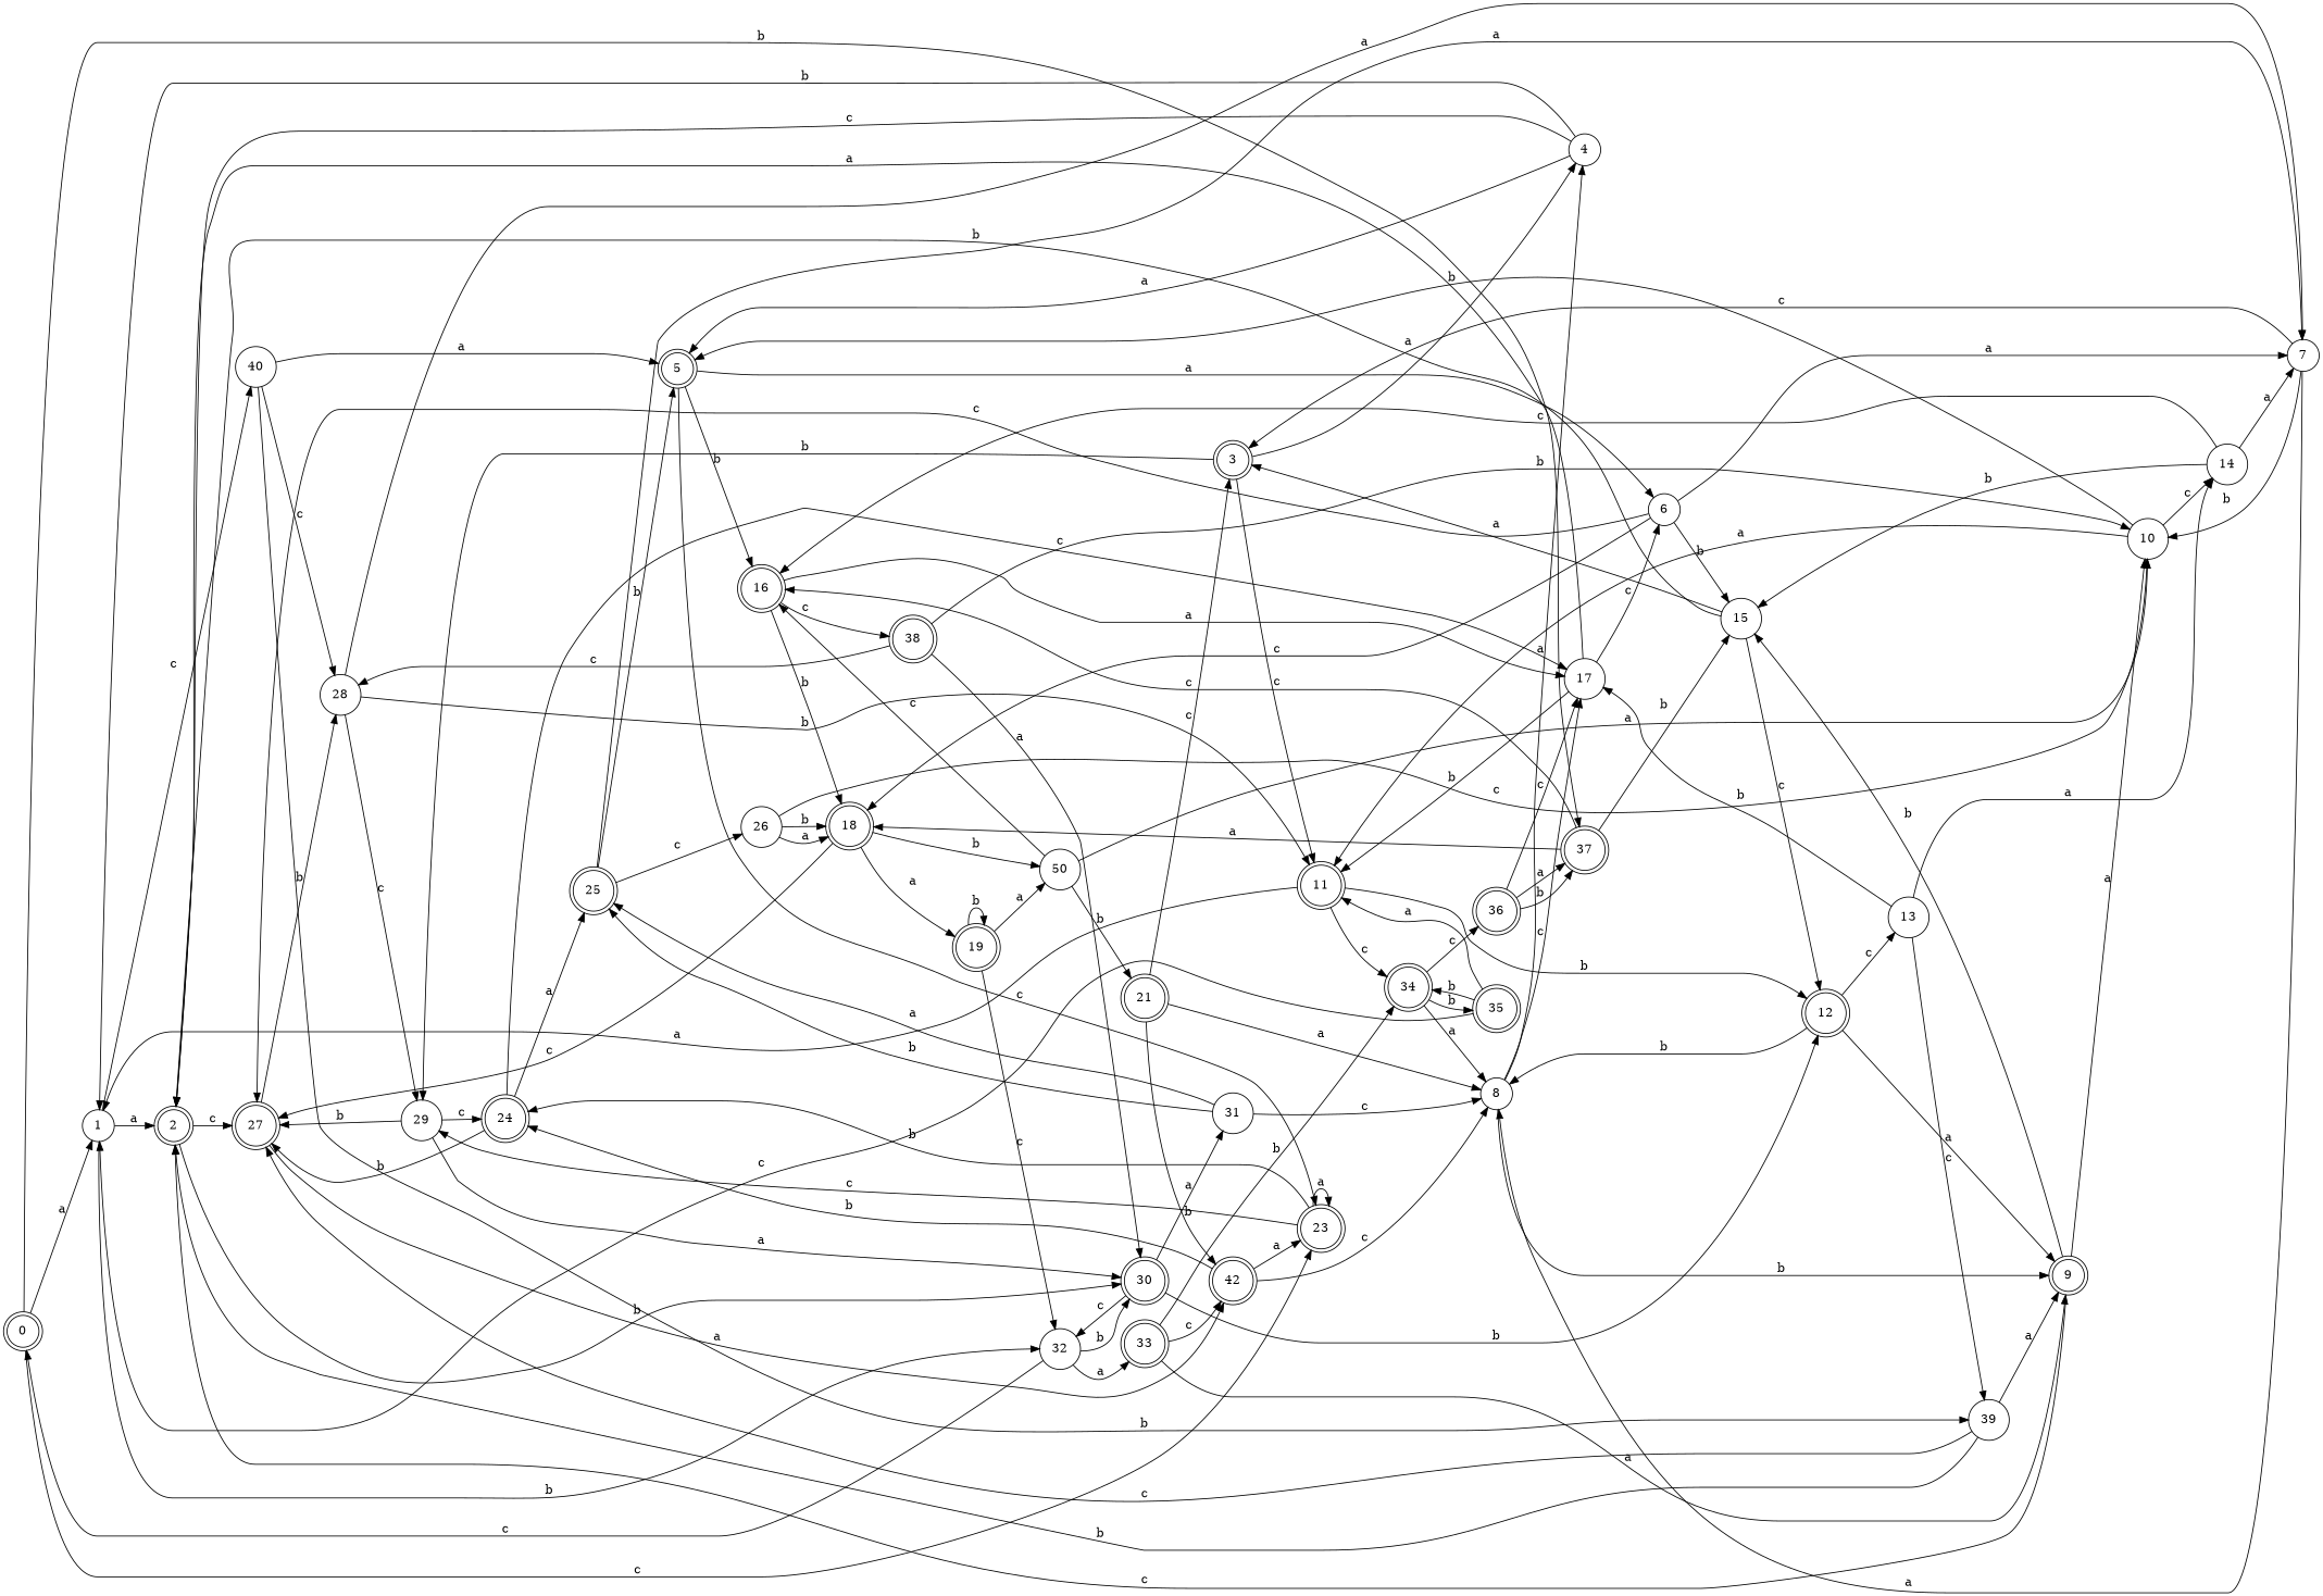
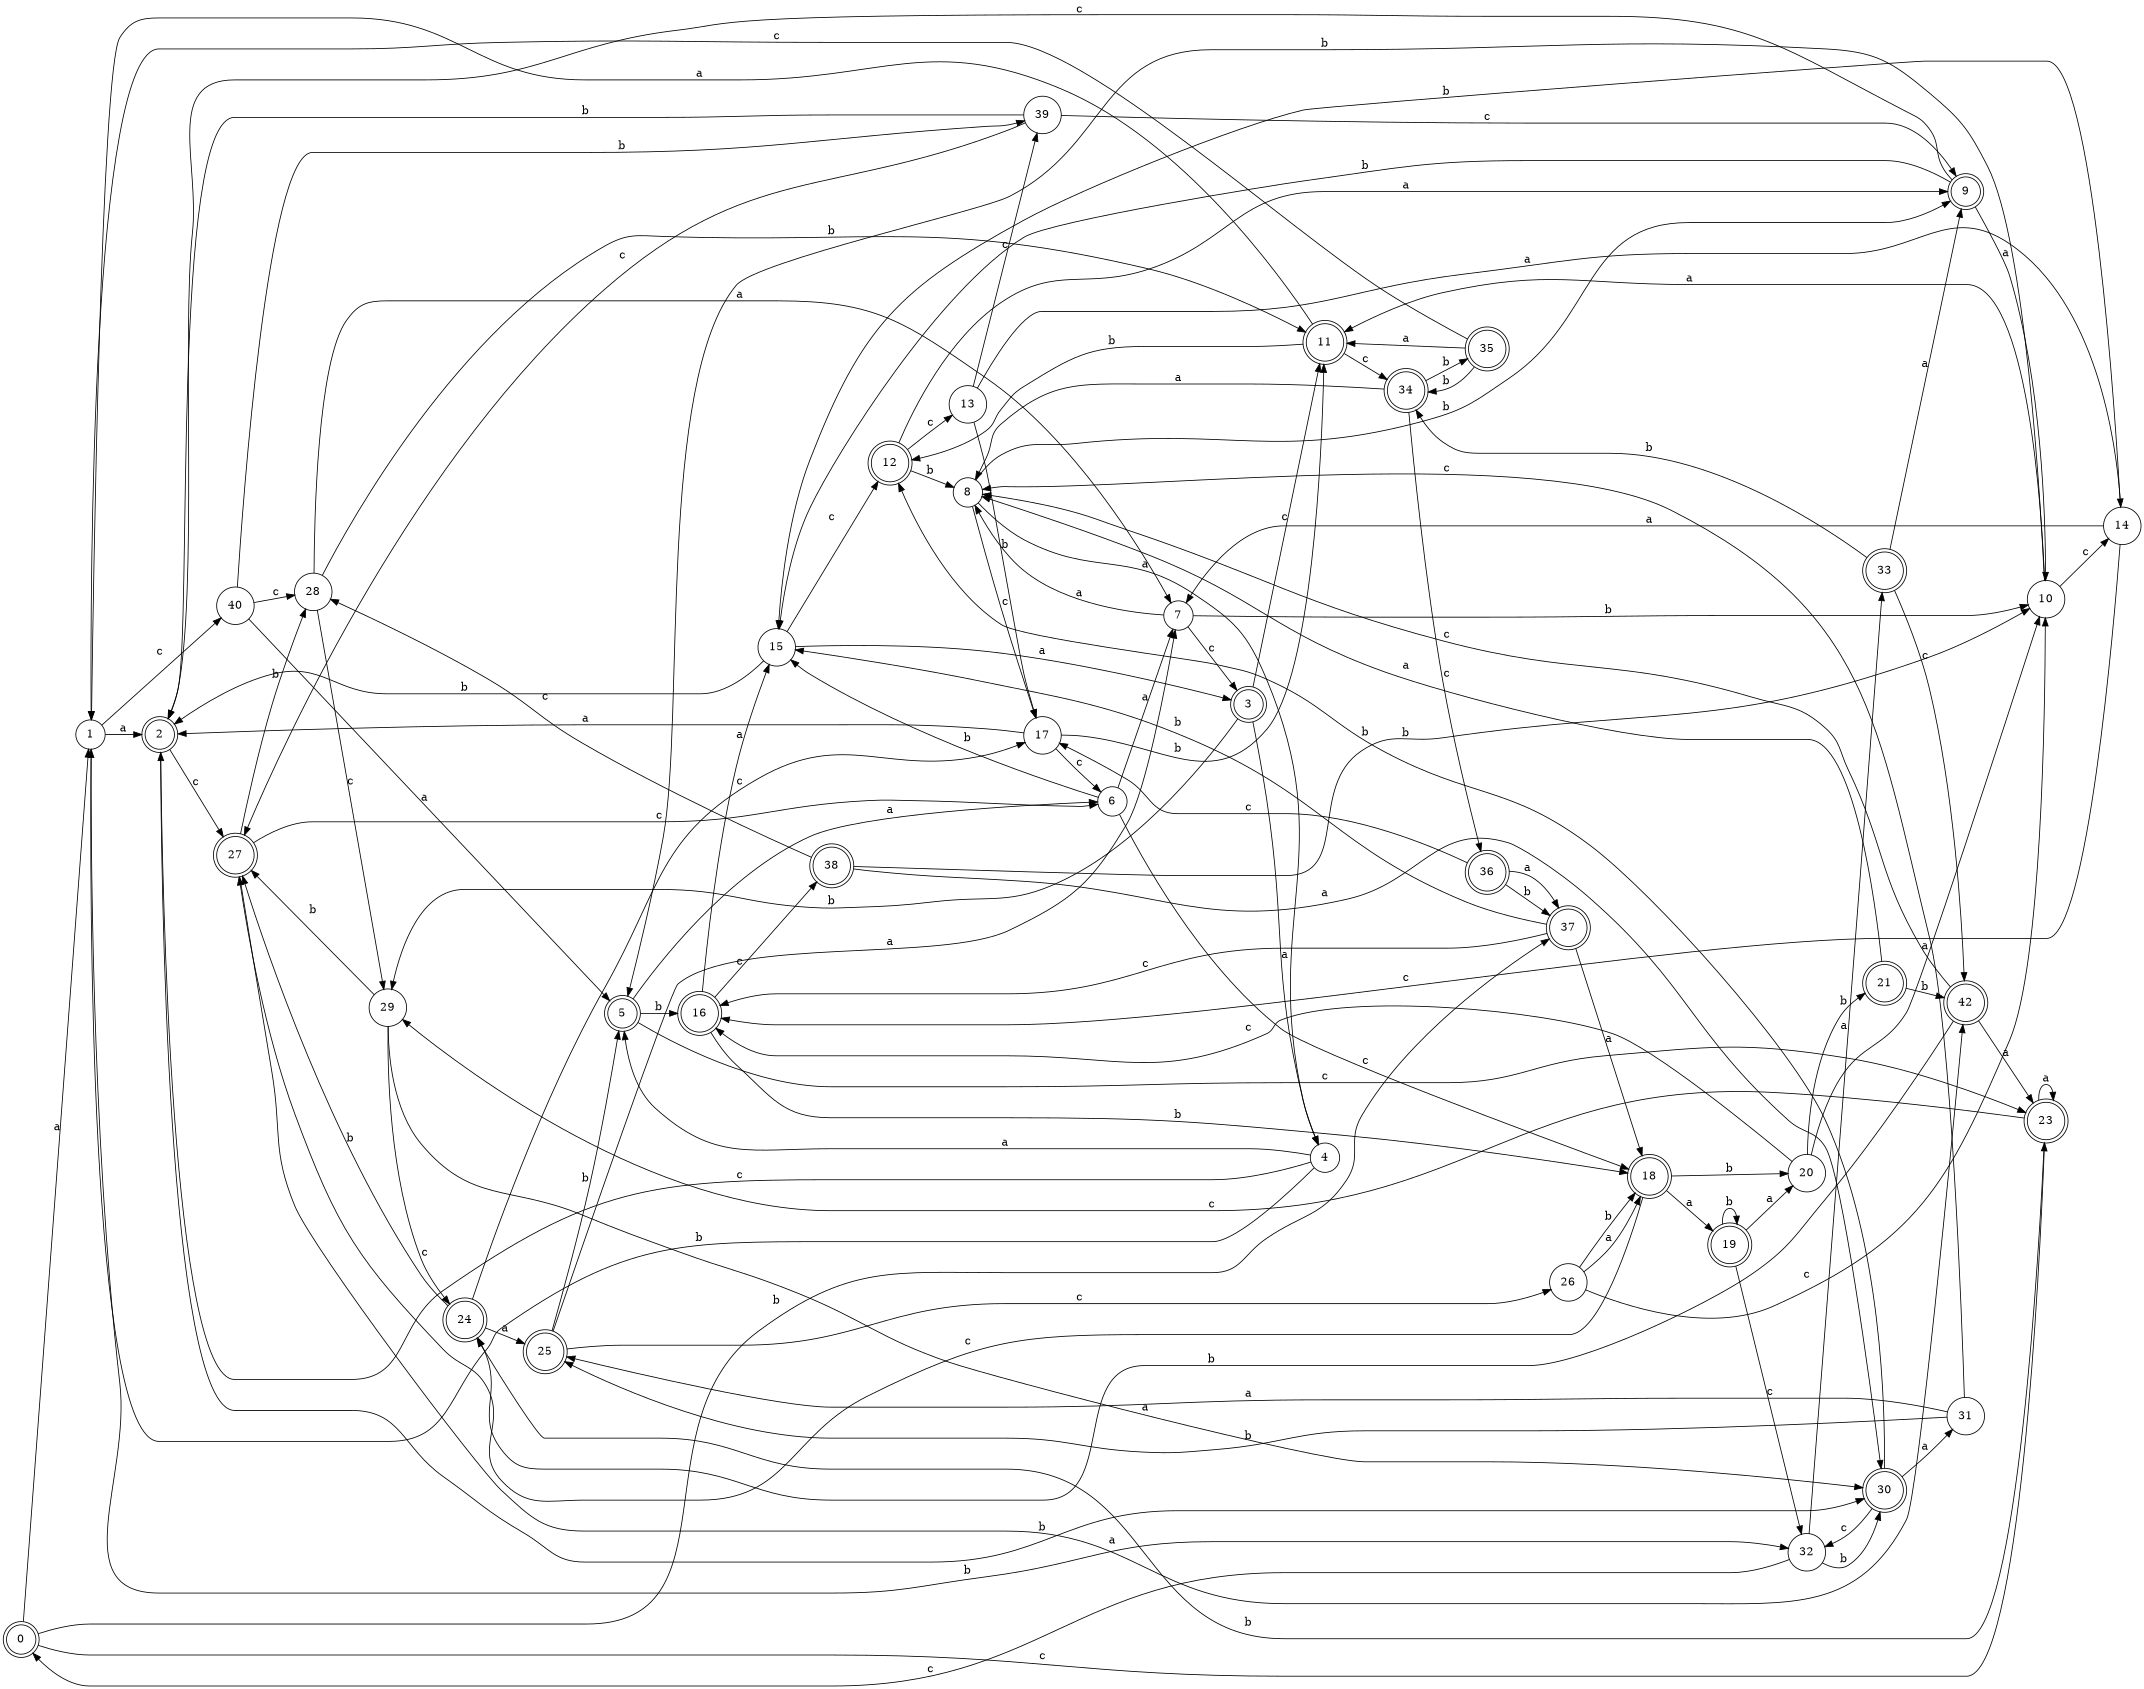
  digraph {
    rankdir=LR
    node [color=black fillcolor=white shape=doublecircle style="rounded,filled"]
    n1 [label=0]
    n2 [label=1 shape=circle style=filled]
    n3 [label=23]
    n4 [label=37]
    n5 [label=2]
    n6 [label=32 shape=circle style=filled]
    n7 [label=40 shape=circle style=filled]
    n8 [label=29 shape=circle style=filled]
    n9 [label=24]
    n10 [label=16]
    n11 [label=15 shape=circle style=filled]
    n12 [label=18]
    n13 [label=27]
    n14 [label=30]
    n15 [label=33]
    n16 [label=5]
    n17 [label=39 shape=circle style=filled]
    n18 [label=28 shape=circle style=filled]
    n19 [label=3]
    n20 [label=4 shape=circle style=filled]
    n21 [label=11]
    n22 [label=6 shape=circle style=filled]
    n23 [label=42]
    n24 [label=12]
    n25 [label=31 shape=circle style=filled]
    n26 [label=34]
    n27 [label=7 shape=circle style=filled]
    n28 [label=17 shape=circle style=filled]
    n29 [label=38]
    n30 [label=8 shape=circle style=filled]
    n31 [label=10 shape=circle style=filled]
    n32 [label=19]
-   n33 [label=50 shape=circle style=filled]
+   n33 [label=20 shape=circle style=filled]
    n34 [label=9]
    n35 [label=14 shape=circle style=filled]
    n36 [label=13 shape=circle style=filled]
    n37 [label=35]
    n38 [label=36]
    n39 [label=21]
    n40 [label=25]
    n41 [label=26 shape=circle style=filled]
    n1 -> n2 [label=a]
    n1 -> n3 [label=c]
    n1 -> n4 [label=b]
    n2 -> n5 [label=a]
    n2 -> n6 [label=b]
    n2 -> n7 [label=c]
    n3 -> n3 [label=a]
    n3 -> n8 [label=c]
    n3 -> n9 [label=b]
    n4 -> n10 [label=c]
    n4 -> n11 [label=b]
    n4 -> n12 [label=a]
    n5 -> n13 [label=c]
    n5 -> n14 [label=b]
    n6 -> n1 [label=c]
    n6 -> n14 [label=b]
    n6 -> n15 [label=a]
    n7 -> n16 [label=a]
    n7 -> n17 [label=b]
    n7 -> n18 [label=c]
    n8 -> n9 [label=c]
    n8 -> n13 [label=b]
    n8 -> n14 [label=a]
    n9 -> n13 [label=b]
    n9 -> n28 [label=c]
    n9 -> n40 [label=a]
    n10 -> n12 [label=b]
-   n10 -> n28 [label=a]
+   n10 -> n11 [label=a]
    n10 -> n29 [label=c]
    n11 -> n5 [label=b]
    n11 -> n19 [label=a]
    n11 -> n24 [label=c]
    n12 -> n13 [label=c]
    n12 -> n32 [label=a]
    n12 -> n33 [label=b]
    n13 -> n18 [label=b]
-   n22 -> n13 [label=c]
+   n13 -> n22 [label=c]
    n13 -> n23 [label=a]
    n14 -> n6 [label=c]
    n14 -> n24 [label=b]
    n14 -> n25 [label=a]
    n15 -> n23 [label=c]
    n15 -> n26 [label=b]
    n15 -> n34 [label=a]
    n16 -> n3 [label=c]
    n16 -> n10 [label=b]
    n16 -> n22 [label=a]
    n17 -> n5 [label=b]
    n17 -> n13 [label=c]
-   n17 -> n34 [label=a]
+   n17 -> n34 [label=c]
    n18 -> n8 [label=c]
    n18 -> n21 [label=b]
    n18 -> n27 [label=a]
    n19 -> n8 [label=b]
    n19 -> n20 [label=a]
    n19 -> n21 [label=c]
    n20 -> n2 [label=b]
    n20 -> n5 [label=c]
    n20 -> n16 [label=a]
    n21 -> n2 [label=a]
    n21 -> n24 [label=b]
    n21 -> n26 [label=c]
    n22 -> n11 [label=b]
    n22 -> n12 [label=c]
    n22 -> n27 [label=a]
    n23 -> n3 [label=a]
    n23 -> n9 [label=b]
    n23 -> n30 [label=c]
    n24 -> n30 [label=b]
    n24 -> n34 [label=a]
    n24 -> n36 [label=c]
    n25 -> n30 [label=c]
    n25 -> n40 [label=a]
    n25 -> n40 [label=b]
    n26 -> n30 [label=a]
    n26 -> n37 [label=b]
    n26 -> n38 [label=c]
    n27 -> n19 [label=c]
    n27 -> n30 [label=a]
    n27 -> n31 [label=b]
    n28 -> n5 [label=a]
    n28 -> n21 [label=b]
    n28 -> n22 [label=c]
    n29 -> n14 [label=a]
    n29 -> n18 [label=c]
    n29 -> n31 [label=b]
    n30 -> n20 [label=a]
    n30 -> n28 [label=c]
    n30 -> n34 [label=b]
    n31 -> n16 [label=b]
    n31 -> n21 [label=a]
    n31 -> n35 [label=c]
    n32 -> n6 [label=c]
    n32 -> n32 [label=b]
    n32 -> n33 [label=a]
    n33 -> n10 [label=c]
    n33 -> n31 [label=a]
    n33 -> n39 [label=b]
    n34 -> n5 [label=c]
    n34 -> n11 [label=b]
    n34 -> n31 [label=a]
    n35 -> n10 [label=c]
    n35 -> n11 [label=b]
    n35 -> n27 [label=a]
    n36 -> n17 [label=c]
    n36 -> n28 [label=b]
    n36 -> n35 [label=a]
    n37 -> n2 [label=c]
    n37 -> n21 [label=a]
    n37 -> n26 [label=b]
    n38 -> n4 [label=a]
    n38 -> n4 [label=b]
    n38 -> n28 [label=c]
-   n39 -> n19 [label=c]
    n39 -> n23 [label=b]
    n39 -> n30 [label=a]
    n40 -> n16 [label=b]
    n40 -> n27 [label=a]
    n40 -> n41 [label=c]
    n41 -> n12 [label=a]
    n41 -> n12 [label=b]
    n41 -> n31 [label=c]
  }
